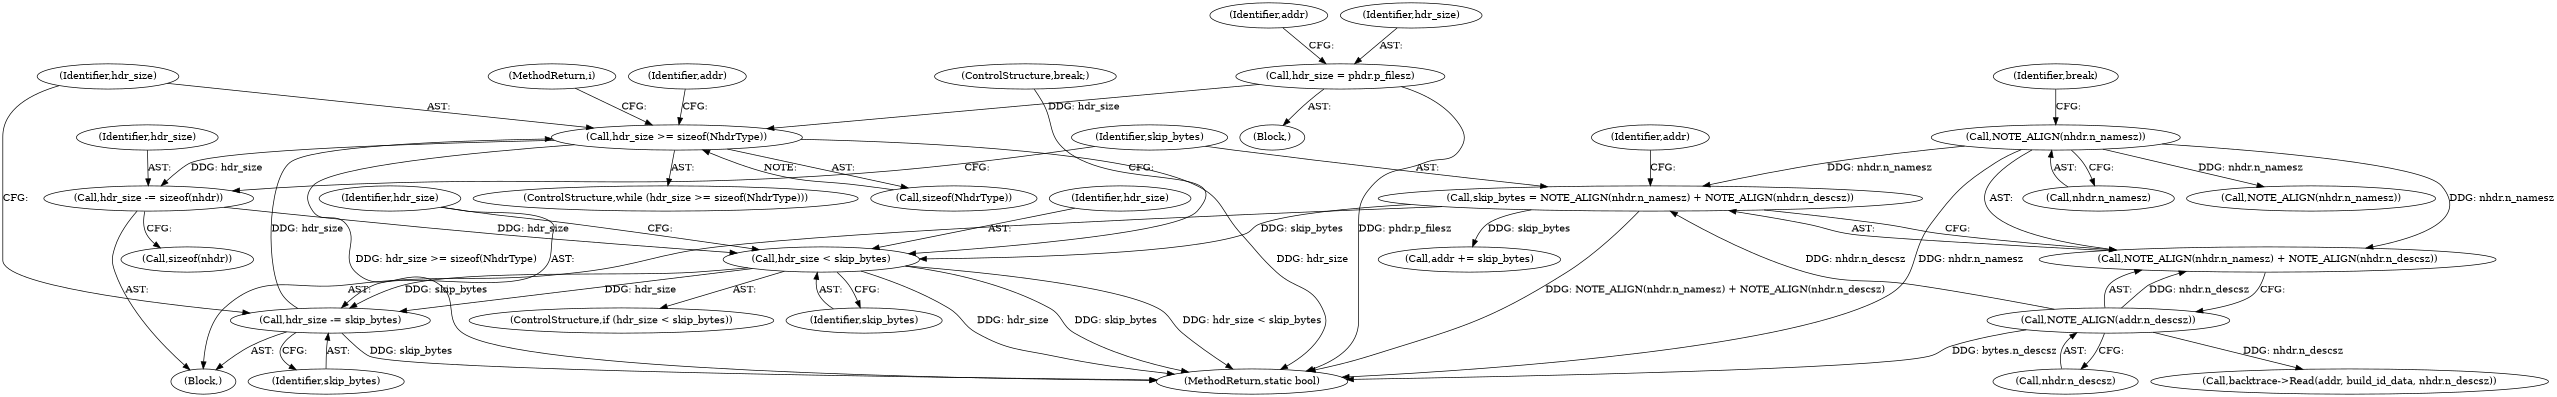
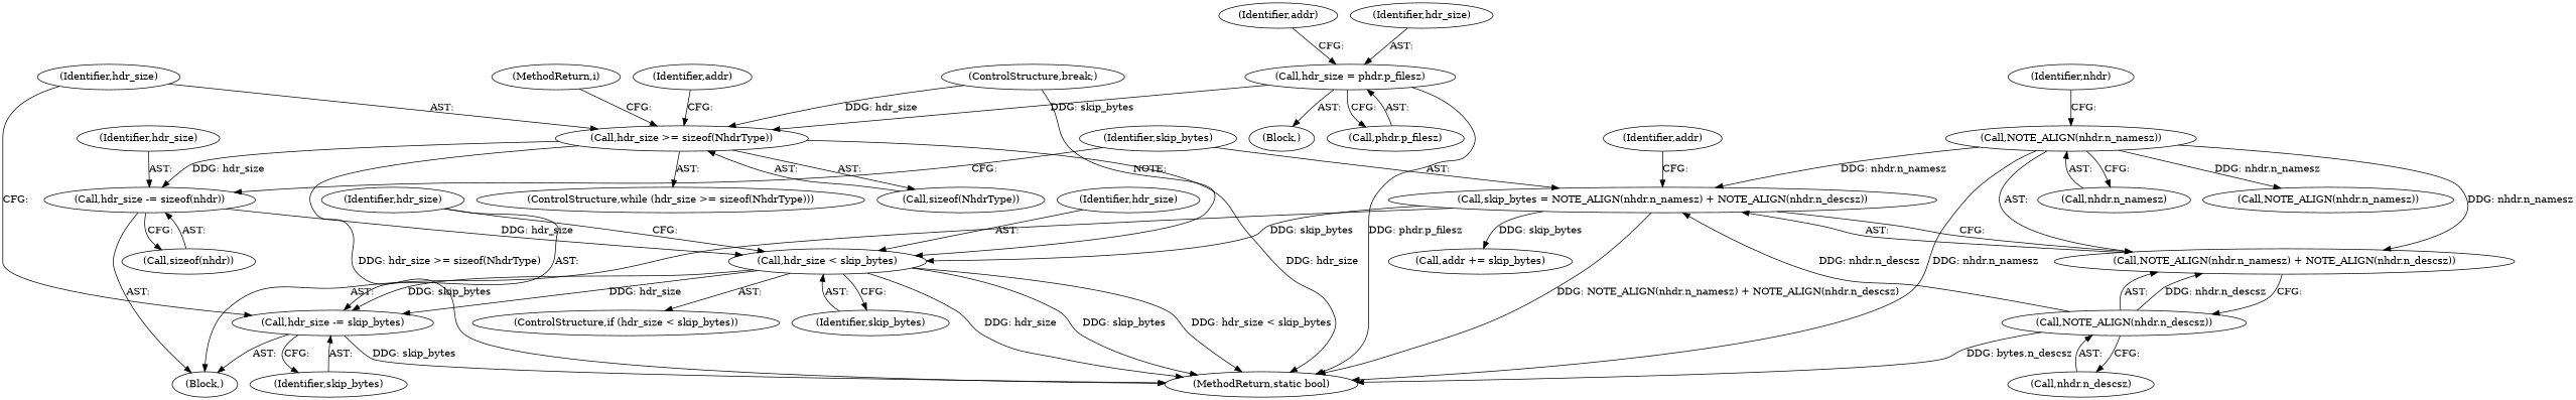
  digraph {
    n1 [label="(Call,hdr_size >= sizeof(NhdrType))"]
    n2 [label="(Call,hdr_size -= sizeof(nhdr))"]
    n3 [label="(Call,sizeof(NhdrType))"]
    n4 [label="(MethodReturn,static bool)"]
    n5 [label="(ControlStructure,while (hdr_size >= sizeof(NhdrType)))"]
    n6 [label="(Block,)"]
    n7 [label="(Call,hdr_size < skip_bytes)"]
    n8 [label="(Call,sizeof(nhdr))"]
    n9 [label="(Call,hdr_size = phdr.p_filesz)"]
    n10 [label="(Block,)"]
+   n11 [label="(Call,phdr.p_filesz)"]
    n12 [label="(Call,hdr_size -= skip_bytes)"]
    n13 [label="(Identifier,skip_bytes)"]
    n14 [label="(Identifier,skip_bytes)"]
    n15 [label="(ControlStructure,if (hdr_size < skip_bytes))"]
    n16 [label="(Call,skip_bytes = NOTE_ALIGN(nhdr.n_namesz) + NOTE_ALIGN(nhdr.n_descsz))"]
    n17 [label="(Call,NOTE_ALIGN(nhdr.n_namesz) + NOTE_ALIGN(nhdr.n_descsz))"]
    n18 [label="(Call,addr += skip_bytes)"]
-   n19 [label="(Call,NOTE_ALIGN(addr.n_descsz))"]
+   n19 [label="(Call,NOTE_ALIGN(nhdr.n_descsz))"]
    n20 [label="(Call,NOTE_ALIGN(nhdr.n_namesz))"]
    n21 [label="(Call,NOTE_ALIGN(nhdr.n_namesz))"]
    n22 [label="(Call,nhdr.n_namesz)"]
-   n23 [label="(Call,backtrace->Read(addr, build_id_data, nhdr.n_descsz))"]
    n24 [label="(Call,nhdr.n_descsz)"]
    n25 [label="(Identifier,hdr_size)"]
    n26 [label="(Identifier,hdr_size)"]
    n27 [label="(Identifier,addr)"]
    n28 [label="(ControlStructure,break;)"]
    n29 [label="(Identifier,hdr_size)"]
    n30 [label="(Identifier,addr)"]
    n31 [label="(Identifier,addr)"]
    n32 [label="(Identifier,hdr_size)"]
-   n33 [label="(Identifier,break)"]
+   n33 [label="(Identifier,nhdr)"]
    n34 [label="(Identifier,hdr_size)"]
    n35 [label="(MethodReturn,i)"]
    n36 [label="(Identifier,skip_bytes)"]
    n1 -> n2 [label="DDG: hdr_size"]
    n1 -> n3 [label="AST: "]
    n1 -> n4 [label="DDG: hdr_size"]
    n1 -> n4 [label="DDG: hdr_size >= sizeof(NhdrType)"]
    n1 -> n5 [label="AST: "]
    n2 -> n6 [label="AST: "]
    n2 -> n7 [label="DDG: hdr_size"]
    n2 -> n8 [label="CFG: "]
-   n3 -> n1 [label="NOTE: "]
+   n3 -> n1 [label="AST: "]
    n7 -> n4 [label="DDG: hdr_size"]
    n7 -> n4 [label="DDG: skip_bytes"]
    n7 -> n4 [label="DDG: hdr_size < skip_bytes"]
    n7 -> n12 [label="DDG: skip_bytes"]
    n7 -> n12 [label="DDG: hdr_size"]
    n7 -> n14 [label="CFG: "]
    n7 -> n15 [label="AST: "]
-   n9 -> n1 [label="DDG: hdr_size"]
+   n8 -> n2 [label="AST: "]
+   n9 -> n1 [label="DDG: skip_bytes"]
    n9 -> n4 [label="DDG: phdr.p_filesz"]
    n9 -> n10 [label="AST: "]
-   n12 -> n1 [label="DDG: hdr_size"]
+   n9 -> n11 [label="CFG: "]
+   n11 -> n9 [label="AST: "]
+   n28 -> n1 [label="DDG: hdr_size"]
    n12 -> n4 [label="DDG: skip_bytes"]
    n12 -> n6 [label="AST: "]
    n12 -> n13 [label="CFG: "]
    n13 -> n12 [label="AST: "]
    n14 -> n7 [label="AST: "]
    n16 -> n4 [label="DDG: NOTE_ALIGN(nhdr.n_namesz) + NOTE_ALIGN(nhdr.n_descsz)"]
    n16 -> n6 [label="AST: "]
    n16 -> n7 [label="DDG: skip_bytes"]
    n16 -> n17 [label="CFG: "]
    n16 -> n18 [label="DDG: skip_bytes"]
    n17 -> n16 [label="AST: "]
    n17 -> n19 [label="CFG: "]
    n19 -> n4 [label="DDG: bytes.n_descsz"]
    n19 -> n16 [label="DDG: nhdr.n_descsz"]
    n19 -> n17 [label="AST: "]
    n19 -> n17 [label="DDG: nhdr.n_descsz"]
-   n19 -> n23 [label="DDG: nhdr.n_descsz"]
    n19 -> n24 [label="CFG: "]
    n20 -> n4 [label="DDG: nhdr.n_namesz"]
    n20 -> n16 [label="DDG: nhdr.n_namesz"]
    n20 -> n17 [label="AST: "]
    n20 -> n17 [label="DDG: nhdr.n_namesz"]
    n20 -> n21 [label="DDG: nhdr.n_namesz"]
    n20 -> n22 [label="CFG: "]
    n22 -> n20 [label="AST: "]
    n24 -> n19 [label="AST: "]
    n25 -> n1 [label="AST: "]
    n25 -> n12 [label="CFG: "]
    n26 -> n7 [label="AST: "]
    n27 -> n9 [label="CFG: "]
-   n28 -> n7 [label="CFG: "]
+   n28 -> n7 [label="NOTE: "]
    n29 -> n7 [label="CFG: "]
    n29 -> n12 [label="AST: "]
    n30 -> n16 [label="CFG: "]
    n31 -> n1 [label="CFG: "]
    n32 -> n9 [label="AST: "]
    n33 -> n20 [label="CFG: "]
    n34 -> n2 [label="AST: "]
    n35 -> n1 [label="CFG: "]
    n36 -> n2 [label="CFG: "]
    n36 -> n16 [label="AST: "]
  }
